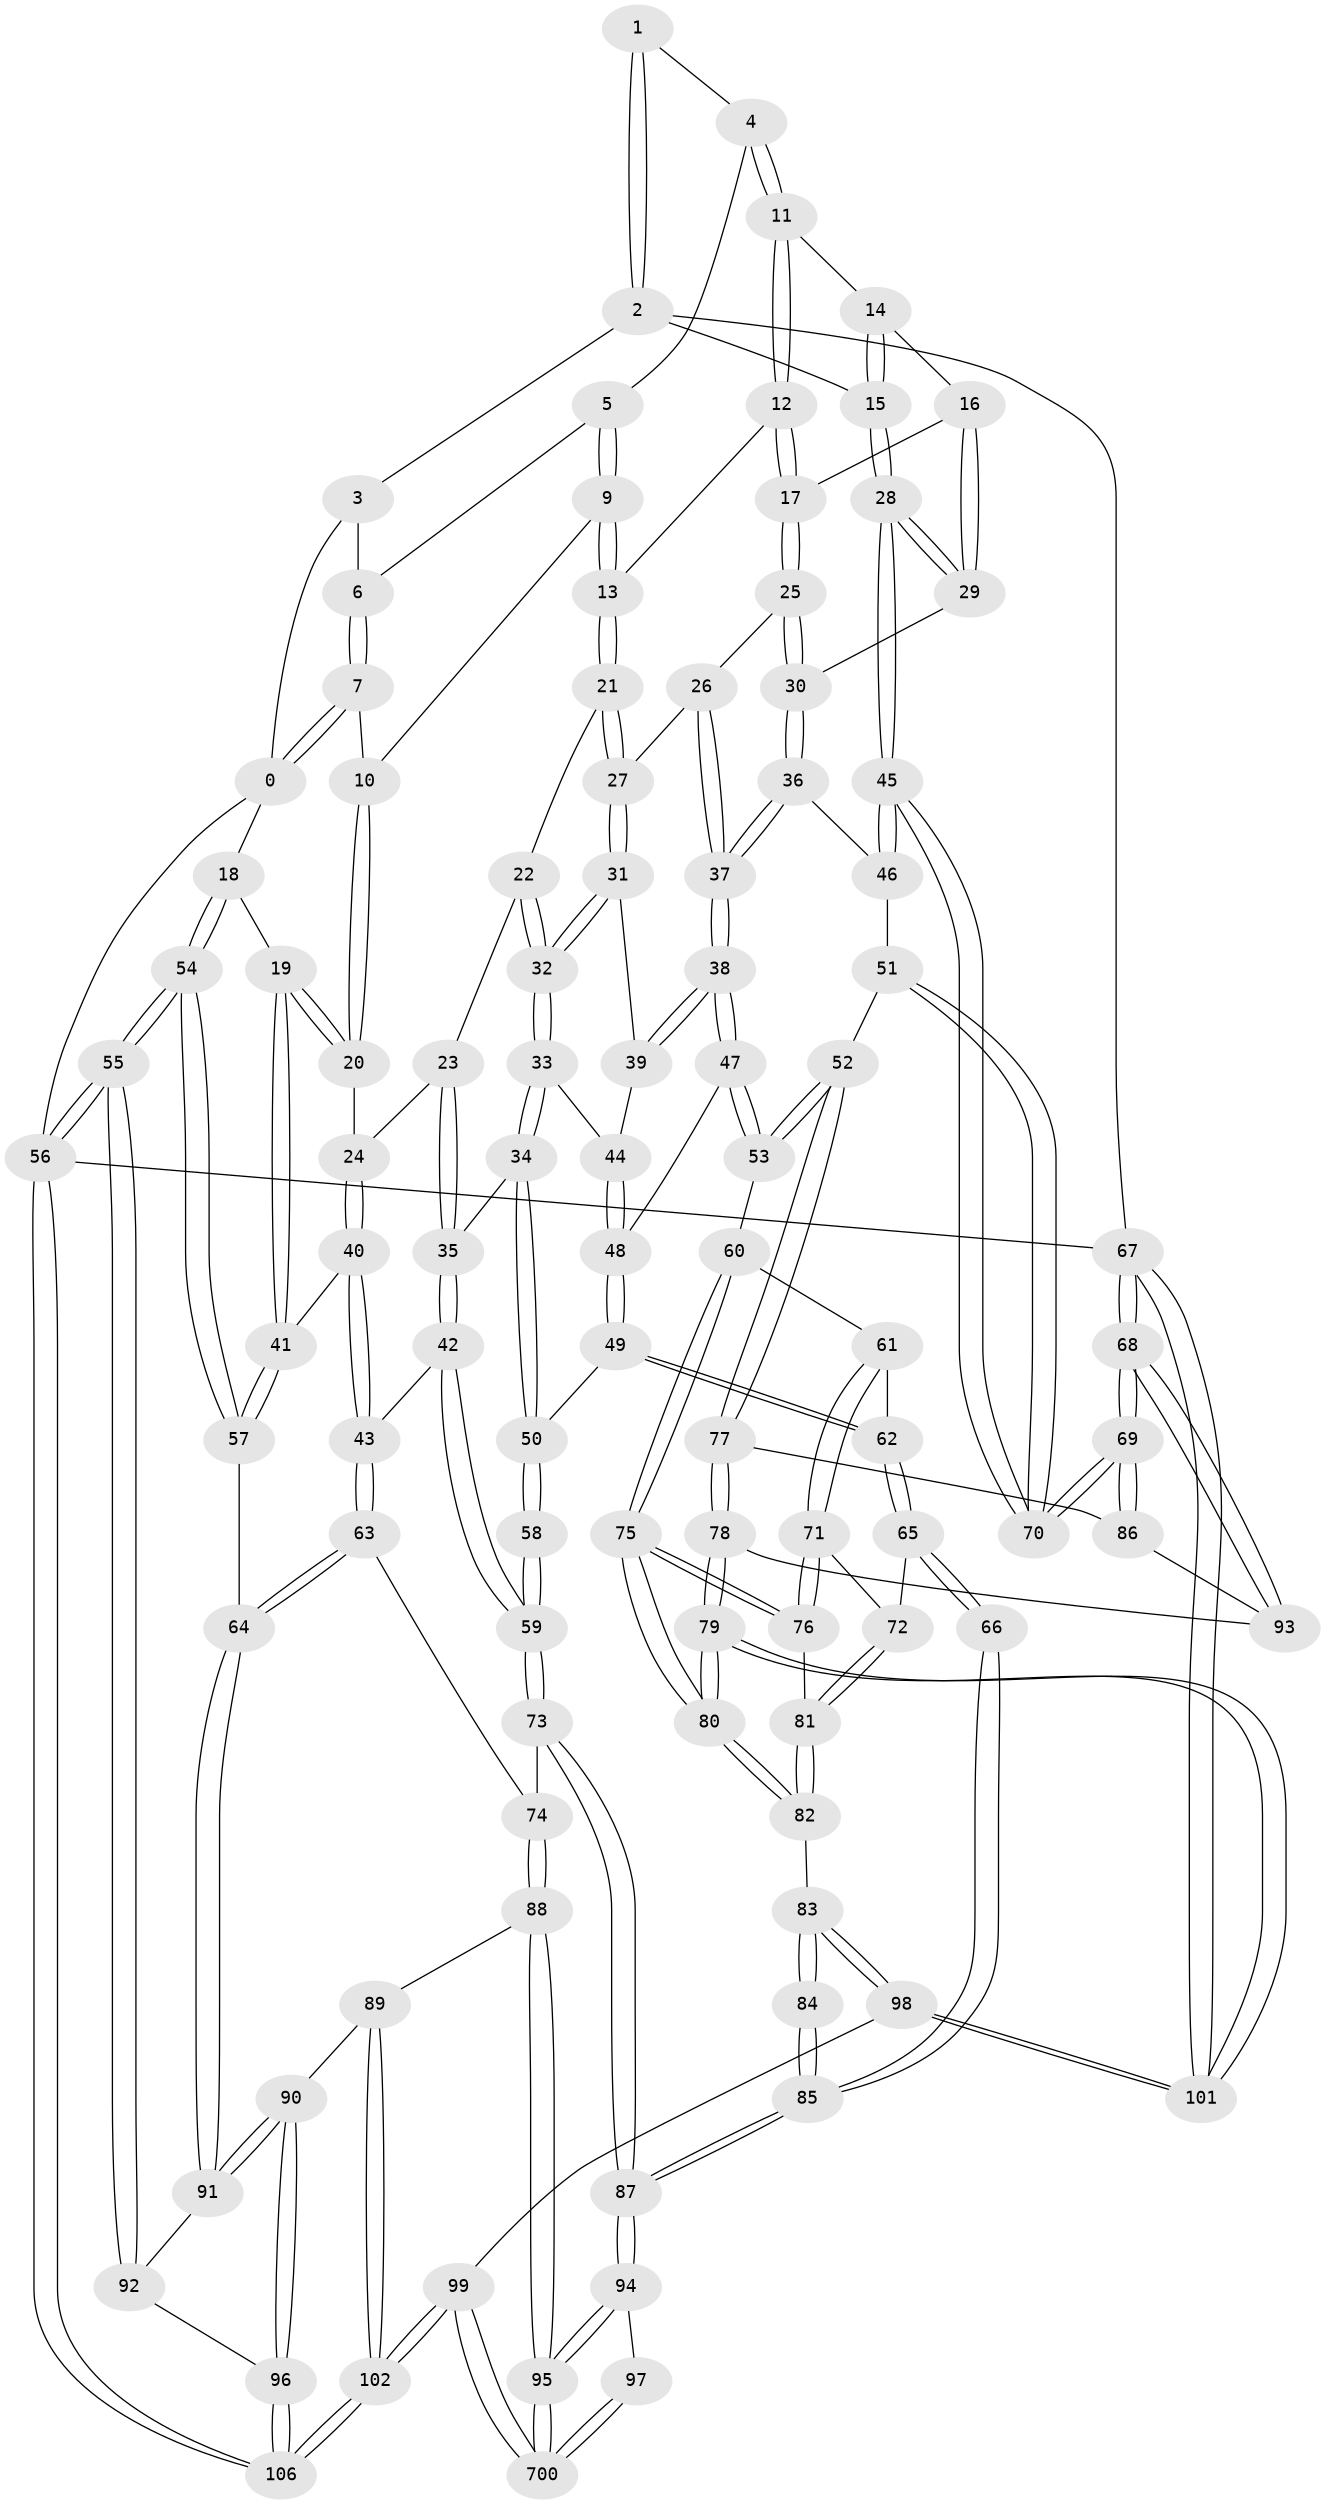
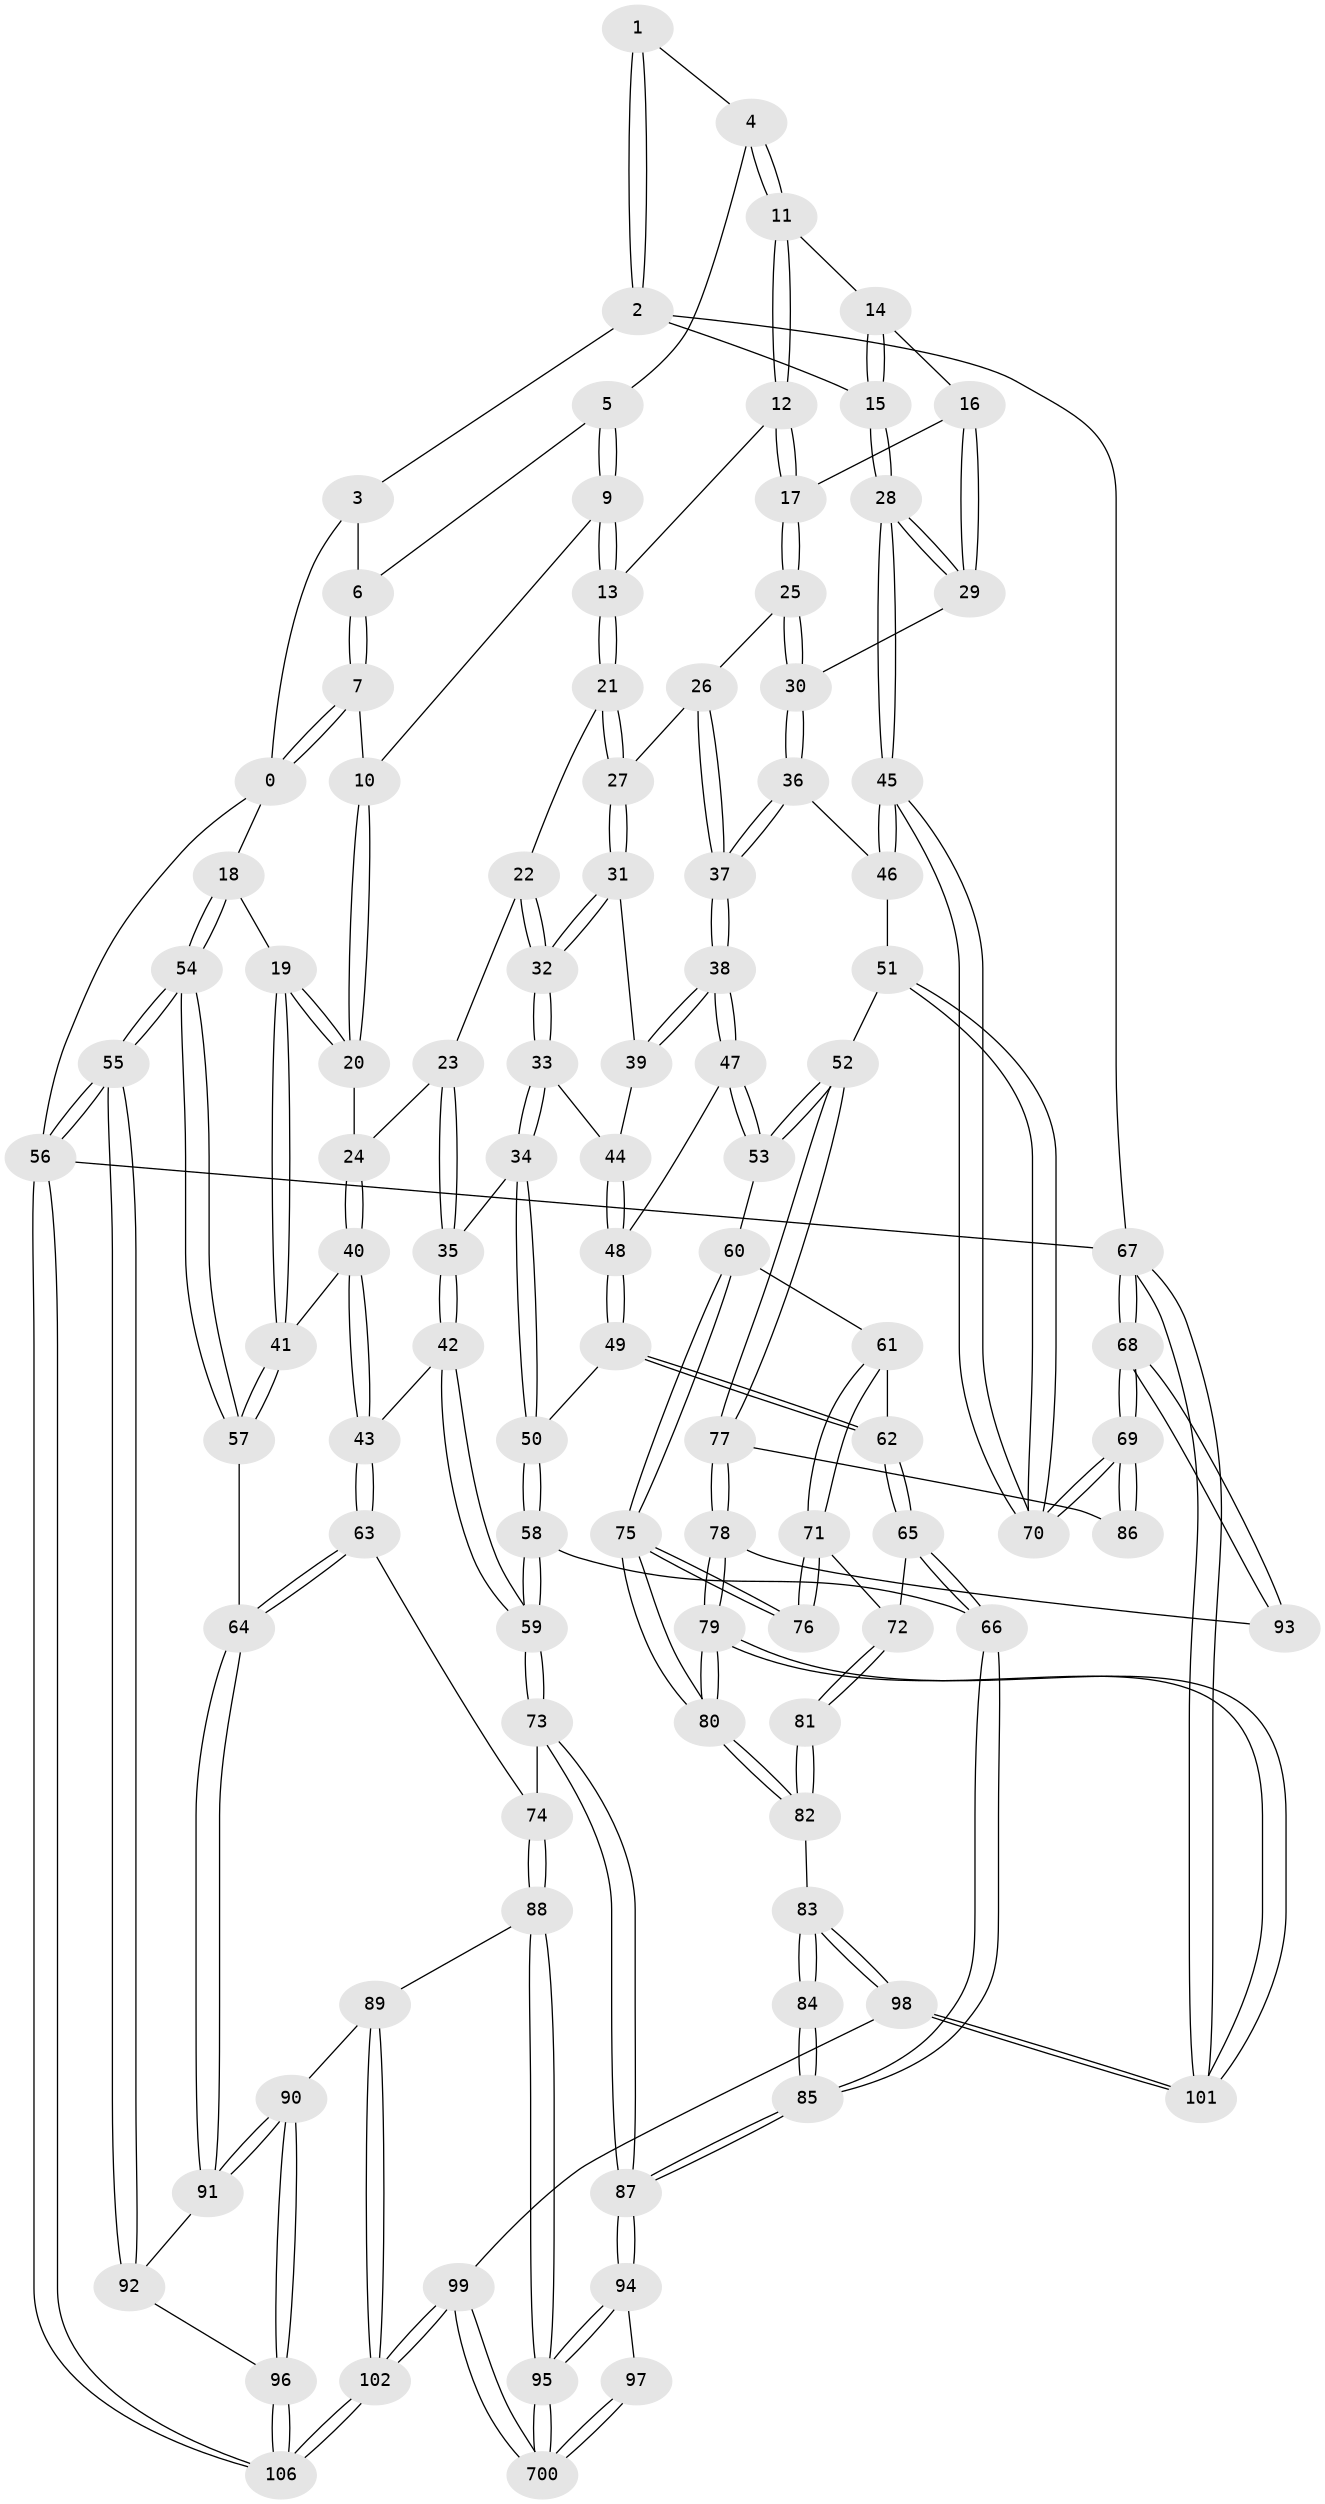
  graph {
    fontname="DejaVu Sans Mono"
    node [color=gray90 fontname="DejaVu Sans Mono" style=filled]
    edge [fontname="DejaVu Sans Mono"]
    1
    2
    4
    3
    15
    67
    5
    11
    6
    n10 [label=0]
    28
    68
    101
    7
    18
    56
    9
    12
    14
    10
    13
    20
    19
    54
    n25 [label=106]
    21
    24
    17
    16
    25
    22
    27
    29
    45
    30
    26
    41
    57
    55
    40
    23
    32
    31
    35
    33
    42
    43
    37
    36
    38
    39
    46
    70
    44
    34
    50
    48
    58
    59
    51
    47
    53
    63
    64
    73
    74
    49
    52
    60
    62
    65
    66
    77
    86
    78
    61
    75
    92
    96
    91
    85
    87
    71
    76
    80
    72
    88
    81
    69
    93
    82
    94
    89
    95
    79
    83
    84
    98
    99
    97
    90
    102
    n103 [label=700]
    1 -- 2
    1 -- 2
    1 -- 4
    2 -- 3
    2 -- 15
    2 -- 67
    4 -- 5
    4 -- 11
    4 -- 11
    3 -- 6
    3 -- n10
    15 -- 28
    15 -- 28
    67 -- 68
    67 -- 68
    67 -- 101
    67 -- 101
    5 -- 6
    5 -- 9
    5 -- 9
    11 -- 12
    11 -- 12
    11 -- 14
    6 -- 7
    6 -- 7
    n10 -- 18
    n10 -- 56
    28 -- 29
    28 -- 29
    28 -- 45
    28 -- 45
    68 -- 69
    68 -- 69
    68 -- 93
    68 -- 93
    7 -- n10
    7 -- n10
    7 -- 10
    18 -- 19
    18 -- 54
    18 -- 54
    56 -- 67
    56 -- n25
    56 -- n25
    9 -- 10
    9 -- 13
    9 -- 13
    12 -- 13
    12 -- 17
    12 -- 17
    14 -- 15
    14 -- 15
    14 -- 16
    10 -- 20
    10 -- 20
    13 -- 21
    13 -- 21
    20 -- 24
    19 -- 20
    19 -- 20
    19 -- 41
    19 -- 41
    54 -- 57
    54 -- 57
    54 -- 55
    54 -- 55
    21 -- 22
    21 -- 27
    21 -- 27
    24 -- 40
    24 -- 40
    17 -- 25
    17 -- 25
    16 -- 17
    16 -- 29
    16 -- 29
    25 -- 30
    25 -- 30
    25 -- 26
    22 -- 23
    22 -- 32
    22 -- 32
    27 -- 31
    27 -- 31
    29 -- 30
    45 -- 46
    45 -- 46
    45 -- 70
    45 -- 70
    30 -- 36
    30 -- 36
    26 -- 27
    26 -- 37
    26 -- 37
    41 -- 57
    41 -- 57
    57 -- 64
    55 -- 56
    55 -- 56
    55 -- 92
    55 -- 92
    40 -- 41
    40 -- 43
    40 -- 43
    23 -- 24
    23 -- 35
    23 -- 35
    32 -- 33
    32 -- 33
    31 -- 32
    31 -- 32
    31 -- 39
    35 -- 42
    35 -- 42
    33 -- 44
    33 -- 34
    33 -- 34
    42 -- 43
    42 -- 59
    42 -- 59
    43 -- 63
    43 -- 63
    37 -- 38
    37 -- 38
    36 -- 37
    36 -- 37
    36 -- 46
    38 -- 39
    38 -- 39
    38 -- 47
    38 -- 47
    39 -- 44
    46 -- 51
    44 -- 48
    44 -- 48
    34 -- 35
    34 -- 50
    34 -- 50
    50 -- 58
    50 -- 58
    48 -- 49
    48 -- 49
    58 -- 59
    58 -- 59
+   58 -- 66
    59 -- 73
    59 -- 73
    51 -- 70
    51 -- 70
    51 -- 52
    47 -- 48
    47 -- 53
    47 -- 53
    53 -- 60
    63 -- 64
    63 -- 64
    63 -- 74
    64 -- 91
    64 -- 91
    73 -- 74
    73 -- 87
    73 -- 87
    74 -- 88
    74 -- 88
    49 -- 50
    49 -- 62
    49 -- 62
    52 -- 53
    52 -- 53
    52 -- 77
    52 -- 77
    60 -- 61
    60 -- 75
    60 -- 75
    62 -- 65
    62 -- 65
    65 -- 66
    65 -- 66
    65 -- 72
    66 -- 85
    66 -- 85
    77 -- 86
    77 -- 78
    77 -- 78
-   86 -- 93
    78 -- 93
    78 -- 79
    78 -- 79
    61 -- 62
    61 -- 71
    61 -- 71
    75 -- 76
    75 -- 76
    75 -- 80
    75 -- 80
    92 -- 96
    96 -- n25
    96 -- n25
    91 -- 92
    85 -- 87
    85 -- 87
    87 -- 94
    87 -- 94
    71 -- 76
    71 -- 76
    71 -- 72
-   76 -- 81
    80 -- 82
    80 -- 82
    72 -- 81
    72 -- 81
    88 -- 89
    88 -- 95
    88 -- 95
    81 -- 82
    81 -- 82
    69 -- 70
    69 -- 70
    69 -- 86
    69 -- 86
    82 -- 83
    94 -- 95
    94 -- 95
    94 -- 97
    89 -- 90
    89 -- 102
    89 -- 102
    95 -- n103
    95 -- n103
    79 -- 101
    79 -- 101
    79 -- 80
    79 -- 80
    83 -- 84
    83 -- 84
    83 -- 98
    83 -- 98
    84 -- 85
    84 -- 85
    98 -- 101
    98 -- 101
    98 -- 99
    99 -- 102
    99 -- 102
    99 -- n103
    99 -- n103
    97 -- n103
    97 -- n103
    90 -- 96
    90 -- 96
    90 -- 91
    90 -- 91
    102 -- n25
    102 -- n25
  }
